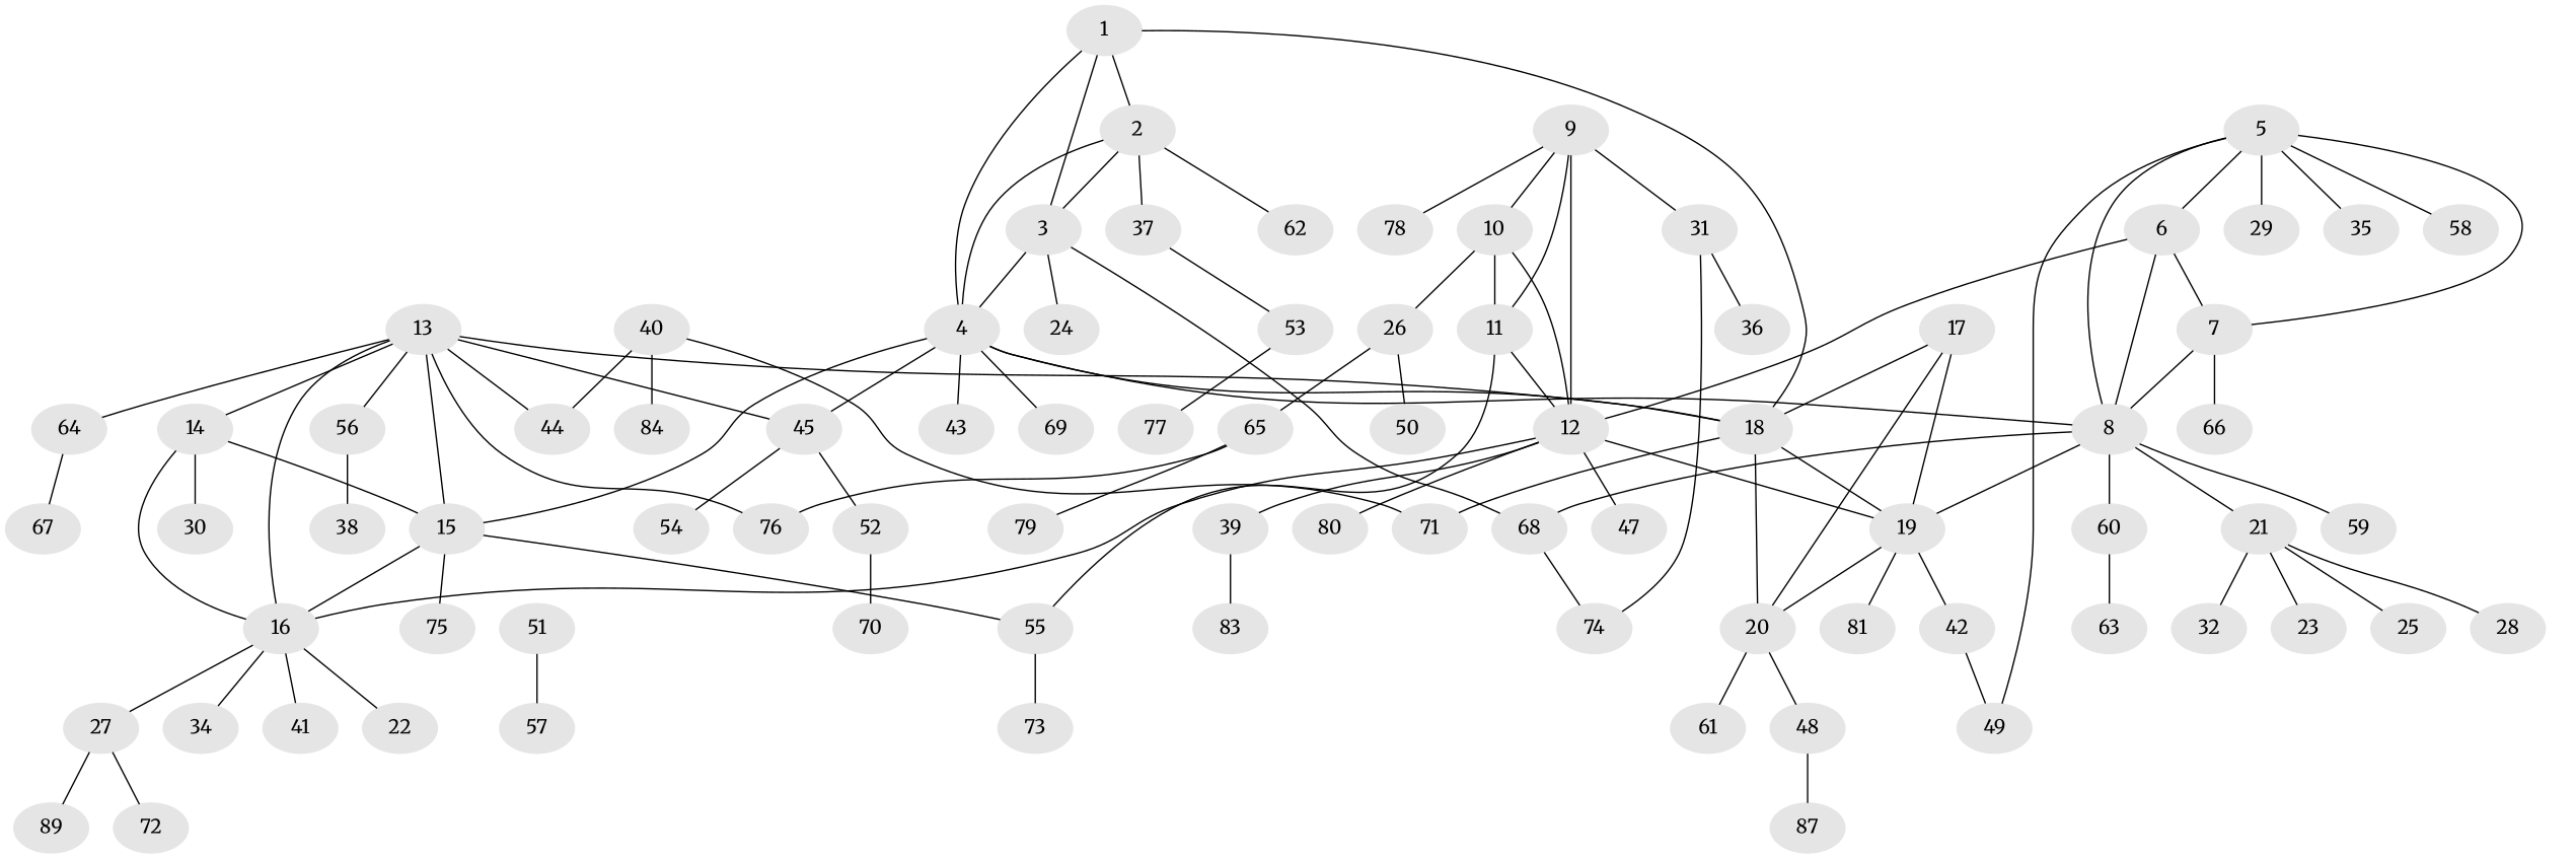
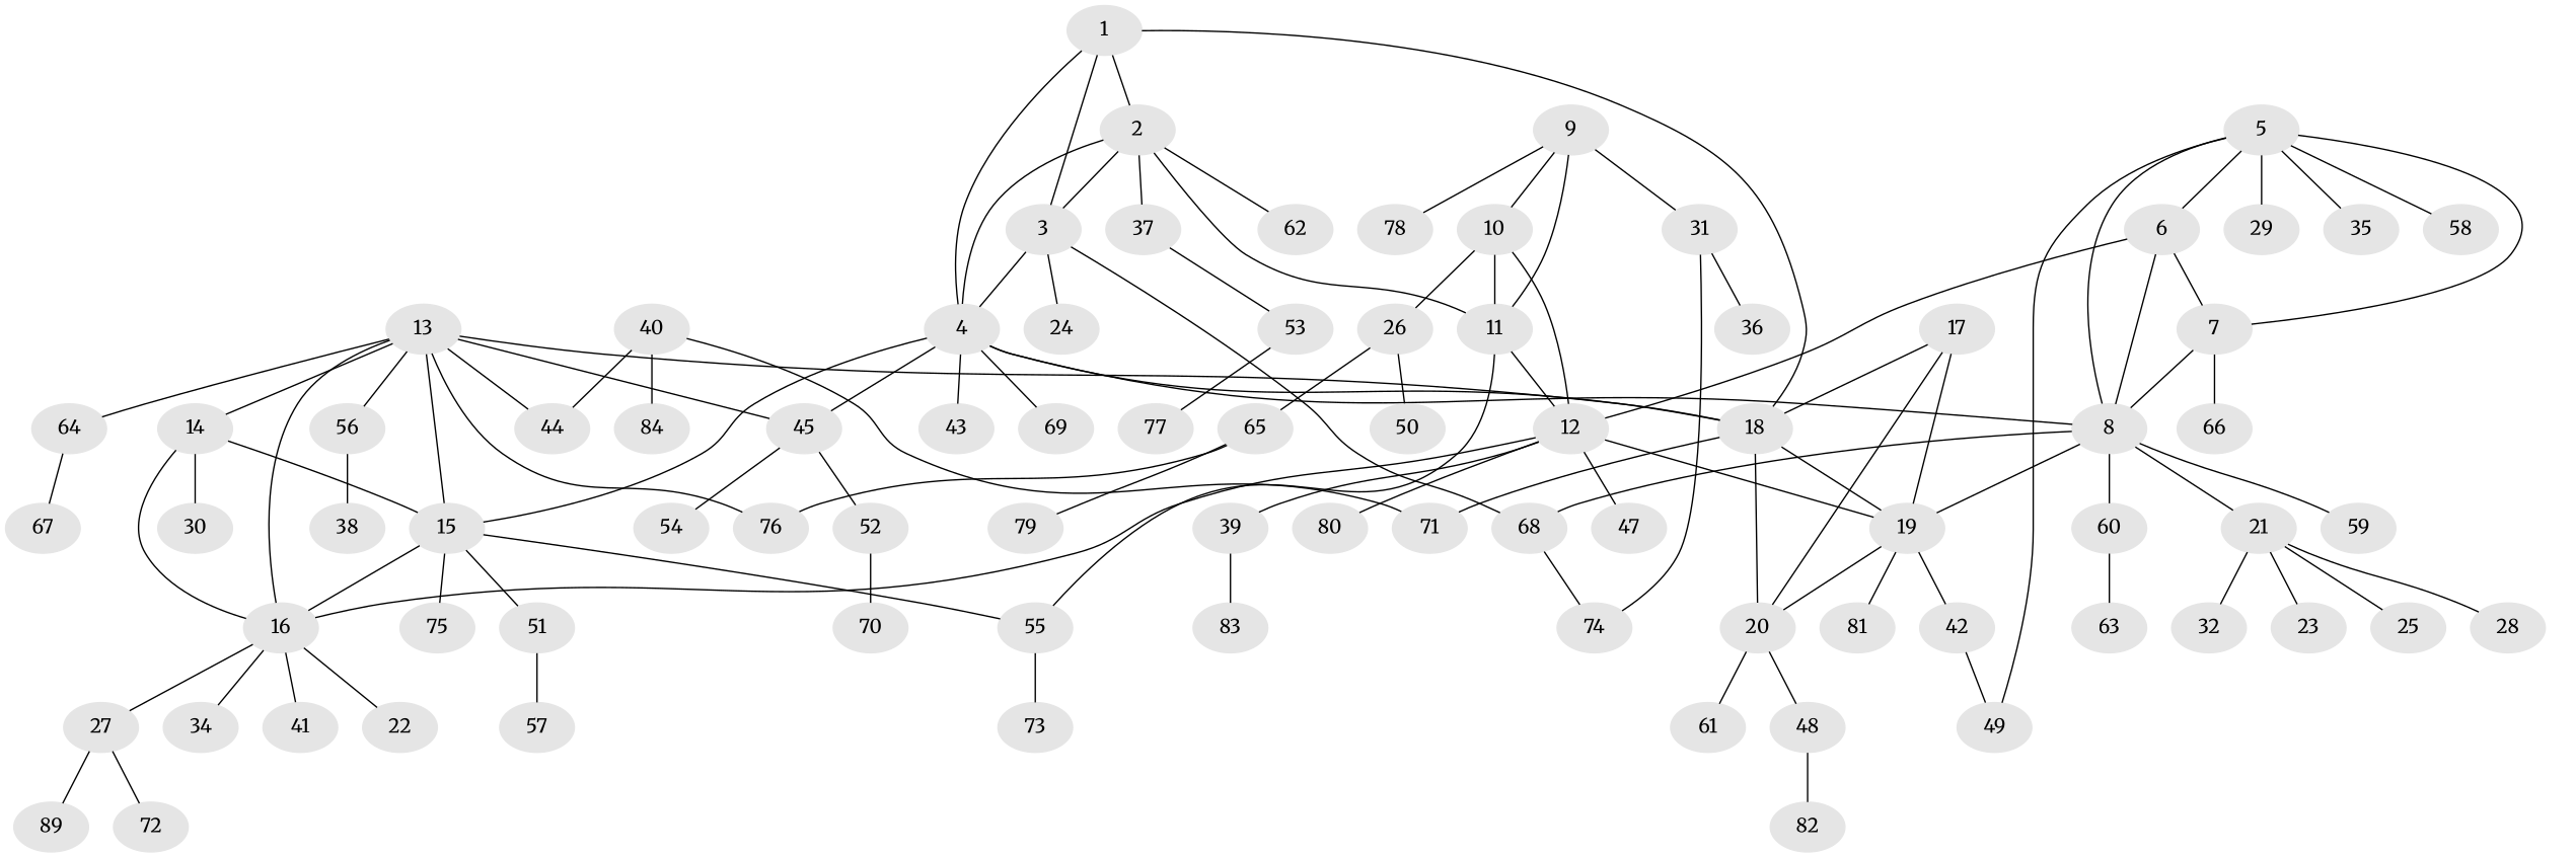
  graph {
    fontname=Merriweather
    node [color=gray90 fontname=Merriweather style=filled]
    edge [fontname=Merriweather]
    1
    2
    3
    4
    18
    11
    37
    62
    24
    68
    8
    15
    43
    45
    69
    19
    20
    71
    12
    55
    53
    74
    21
    59
    60
    16
    51
    75
    40
    44
    84
    52
    54
    5
    6
    7
    29
    35
    49
    58
    66
    13
    14
    56
    64
    76
    39
    47
    80
    42
    81
    23
    25
    28
    32
    63
    9
    10
    31
    78
    26
    36
    50
    65
    73
    22
    27
    34
    41
    83
    30
    38
    67
    57
    72
    n76 [label=89]
    17
    48
    61
-   82 [label=87]
+   82
    79
    77
    70
    1 -- 2
    1 -- 3
    1 -- 4
    1 -- 18
    2 -- 3
    2 -- 4
+   2 -- 11
    2 -- 37
    2 -- 62
    3 -- 4
    3 -- 24
    3 -- 68
    4 -- 18
    4 -- 8
    4 -- 15
    4 -- 43
    4 -- 45
    4 -- 69
    18 -- 19
    18 -- 20
    18 -- 71
    11 -- 12
    11 -- 55
    37 -- 53
    68 -- 74
    8 -- 68
    8 -- 19
    8 -- 21
    8 -- 59
    8 -- 60
    15 -- 55
    15 -- 16
+   15 -- 51
    15 -- 75
    45 -- 52
    45 -- 54
    19 -- 20
    19 -- 42
    19 -- 81
    20 -- 48
    20 -- 61
    12 -- 19
    12 -- 16
    12 -- 39
    12 -- 47
    12 -- 80
    55 -- 73
    53 -- 77
    21 -- 23
    21 -- 25
    21 -- 28
    21 -- 32
    60 -- 63
    16 -- 22
    16 -- 27
    16 -- 34
    16 -- 41
    51 -- 57
    40 -- 71
    40 -- 44
    40 -- 84
    52 -- 70
    5 -- 8
    5 -- 6
    5 -- 7
    5 -- 29
    5 -- 35
    5 -- 49
    5 -- 58
    6 -- 8
    6 -- 12
    6 -- 7
    7 -- 8
    7 -- 66
    13 -- 18
    13 -- 15
    13 -- 45
    13 -- 16
    13 -- 44
    13 -- 14
    13 -- 56
    13 -- 64
    13 -- 76
    14 -- 15
    14 -- 16
    14 -- 30
    56 -- 38
    64 -- 67
    39 -- 83
    42 -- 49
    9 -- 11
-   9 -- 12
    9 -- 10
    9 -- 31
    9 -- 78
    10 -- 11
    10 -- 12
    10 -- 26
    31 -- 74
    31 -- 36
    26 -- 50
    26 -- 65
    65 -- 76
    65 -- 79
    27 -- 72
    27 -- n76
    17 -- 18
    17 -- 19
    17 -- 20
    48 -- 82
  }
